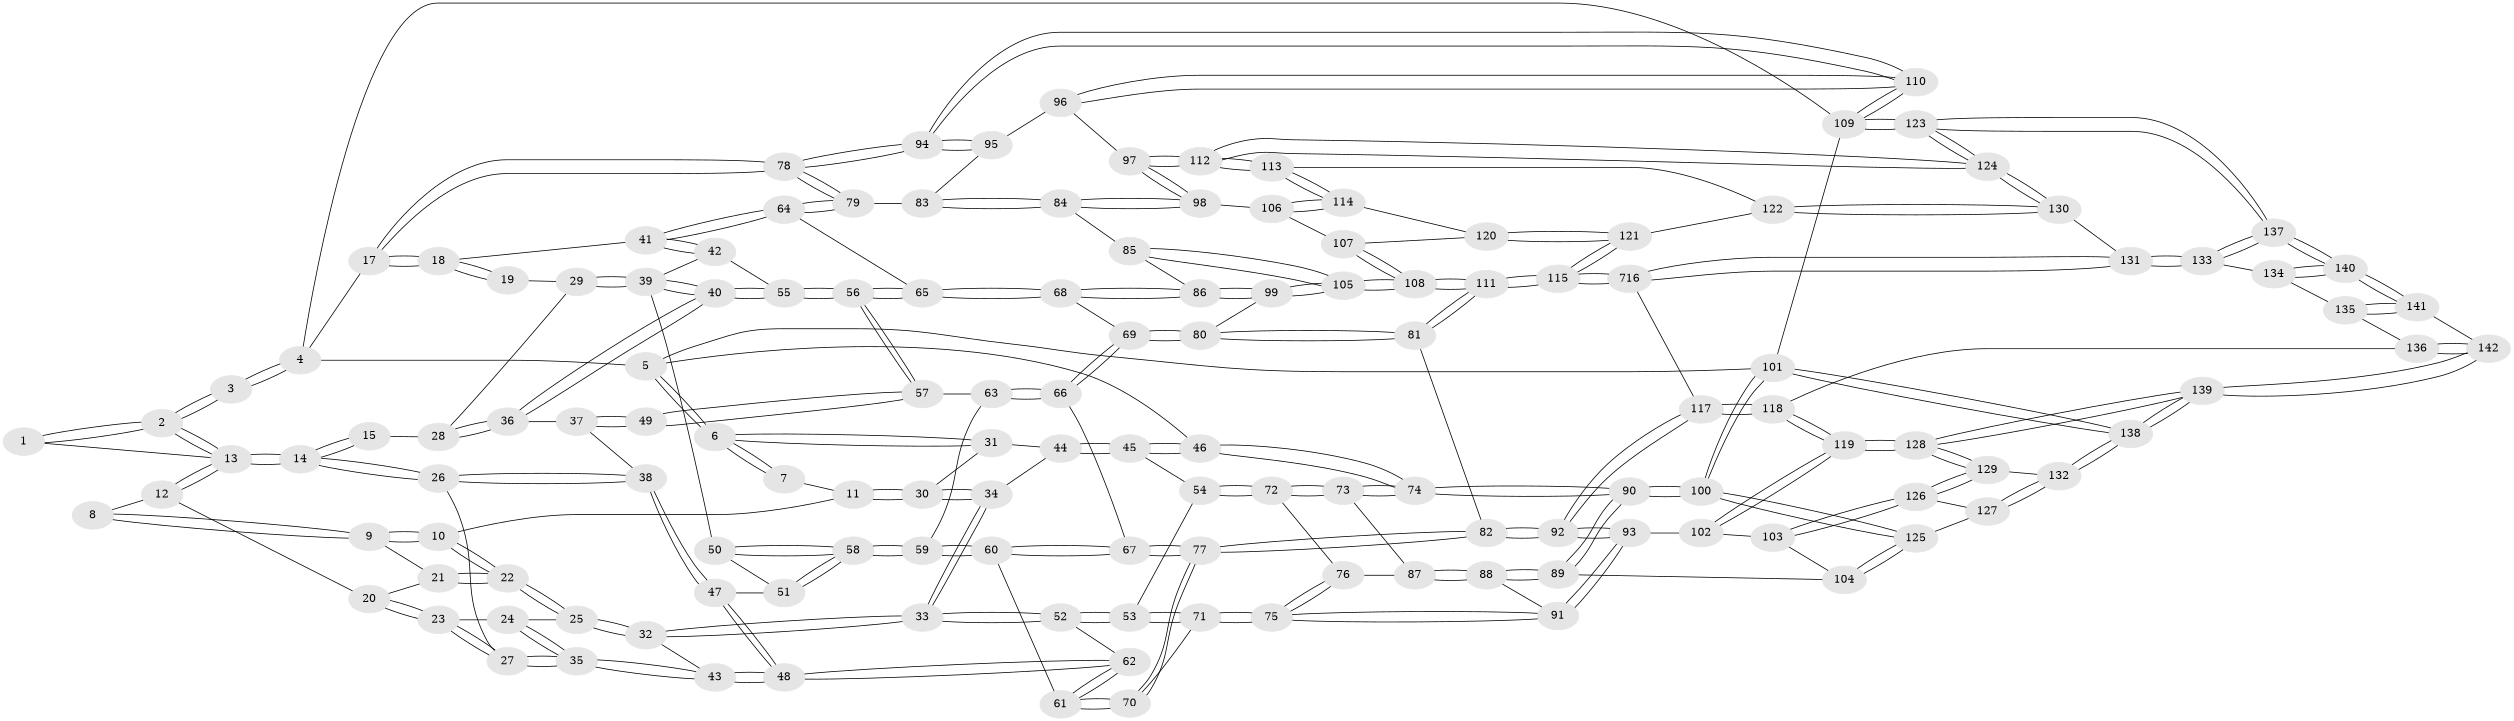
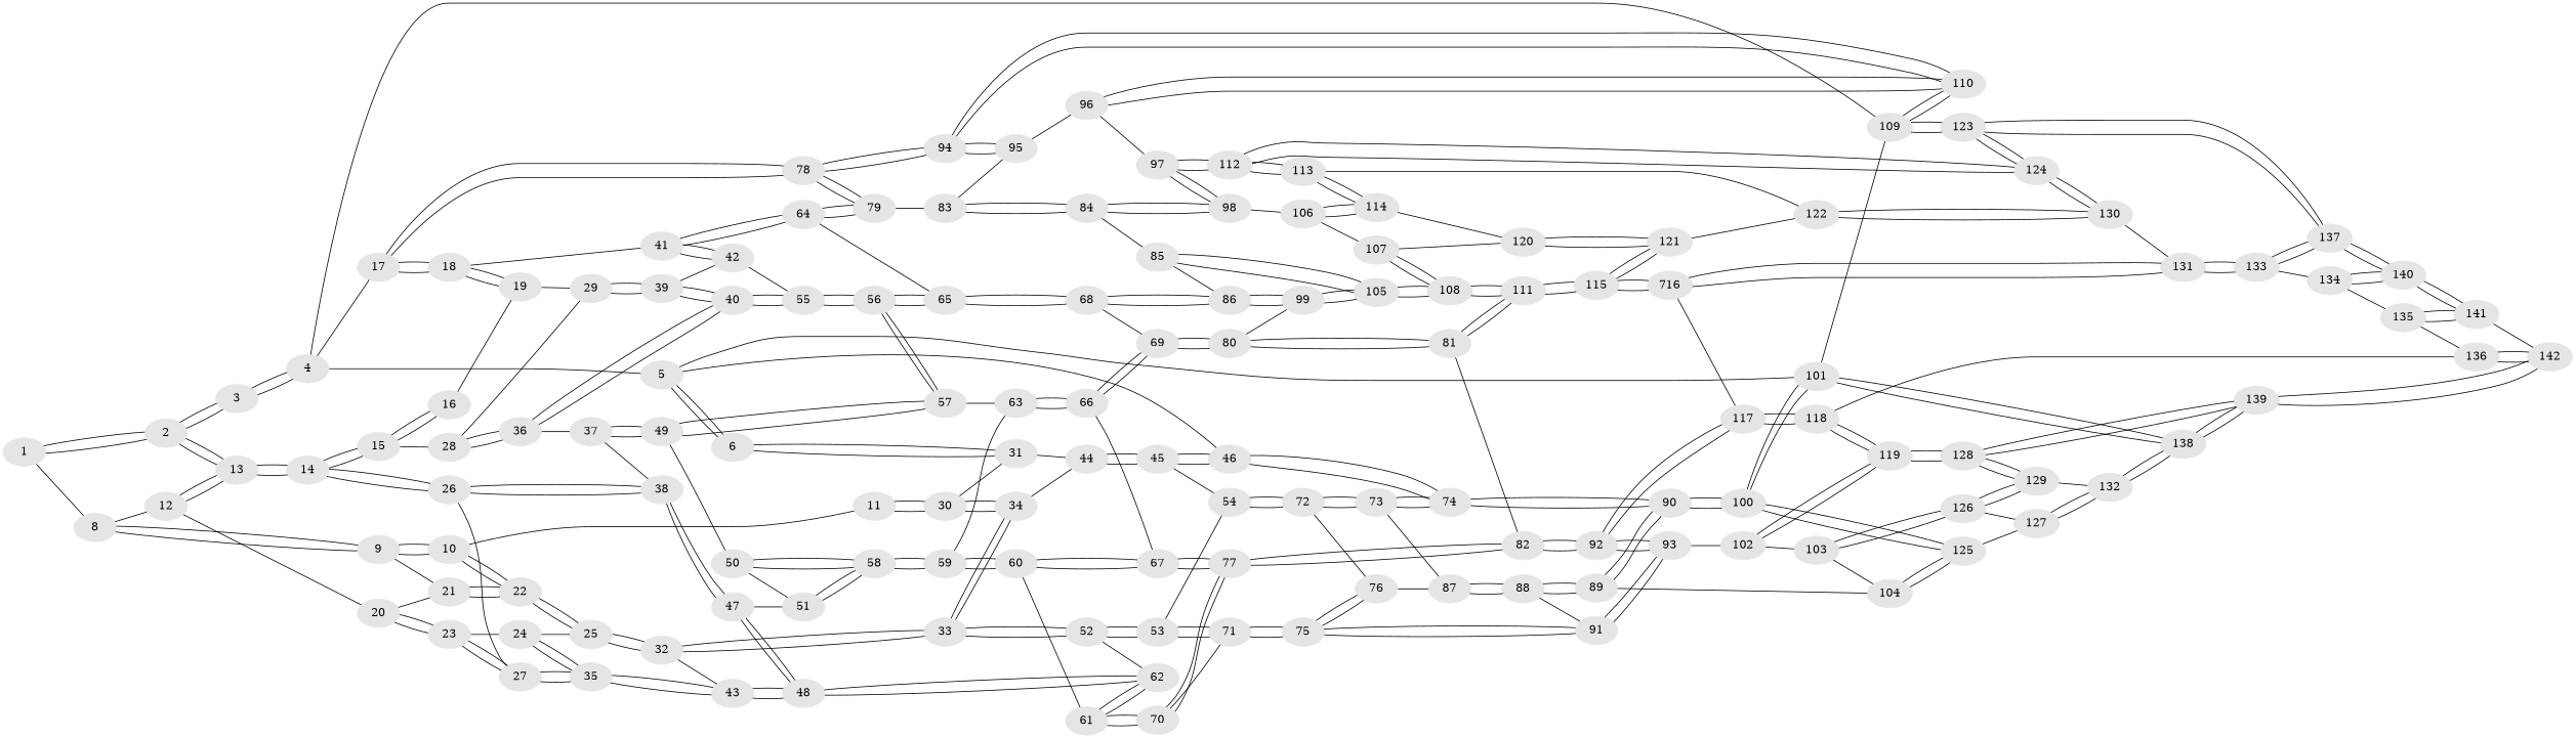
  graph {
    rankdir=LR
    node [color=gray90 style=filled]
    1
    2
    8
    3
    13
    9
    12
    4
    14
    5
    17
    109
    6
    46
    101
    18
    78
    110
    123
-   7
    31
    74
    138
    11
    44
    30
    10
    21
    20
    22
    25
    34
    23
    15
    26
+   16
    28
    27
    38
    19
    29
    36
    41
    79
    94
    42
    64
    39
    24
    32
    35
    43
    33
    47
    37
    40
    45
    52
    48
    62
    53
    49
    55
    50
    57
    51
    56
    65
    54
    72
    90
    58
    63
    59
    71
    75
    73
    76
    68
    66
    60
    61
    67
    70
    77
    69
    83
    86
    80
    82
    99
    81
    91
    87
    88
    100
    93
    92
    95
    84
    111
    105
    115
    117
    85
    98
    96
    106
    108
    89
    104
    125
    102
    118
    103
    119
    97
    112
    113
    124
    107
    114
    127
    139
    126
    128
    129
    120
    121
    137
    n131 [label=716]
    122
    130
    131
    133
    136
    142
    140
    132
    134
    135
    141
    1 -- 2
    1 -- 2
-   1 -- 13
+   1 -- 8
    2 -- 3
    2 -- 3
    2 -- 13
    2 -- 13
    8 -- 9
    8 -- 9
    8 -- 12
    3 -- 4
    3 -- 4
    13 -- 14
    13 -- 14
    9 -- 10
    9 -- 10
    9 -- 21
    12 -- 13
    12 -- 13
    12 -- 20
    4 -- 5
    4 -- 17
    4 -- 109
    14 -- 15
    14 -- 15
    14 -- 26
    14 -- 26
    5 -- 6
    5 -- 6
    5 -- 46
    5 -- 101
    17 -- 18
    17 -- 18
    17 -- 78
    17 -- 78
    109 -- 110
    109 -- 110
    109 -- 123
    109 -- 123
-   6 -- 7
-   6 -- 7
    6 -- 31
    6 -- 31
    46 -- 74
    46 -- 74
    101 -- 109
    101 -- 138
    101 -- 138
    18 -- 19
    18 -- 19
    18 -- 41
    78 -- 79
    78 -- 79
    78 -- 94
    78 -- 94
    123 -- 124
    123 -- 124
    123 -- 137
    123 -- 137
-   7 -- 11
    31 -- 44
    74 -- 90
    74 -- 90
    138 -- 139
    138 -- 139
    11 -- 30
    11 -- 30
    44 -- 45
    44 -- 45
    30 -- 31
    30 -- 34
    30 -- 34
    10 -- 11
    10 -- 22
    10 -- 22
    21 -- 22
    21 -- 22
    20 -- 21
    20 -- 23
    20 -- 23
    22 -- 25
    22 -- 25
    25 -- 32
    25 -- 32
    34 -- 44
    23 -- 27
    23 -- 27
    23 -- 24
+   15 -- 16
+   15 -- 16
    15 -- 28
    26 -- 27
    26 -- 38
    26 -- 38
+   16 -- 19
    28 -- 29
    28 -- 36
    28 -- 36
    27 -- 35
    27 -- 35
    38 -- 47
    38 -- 47
    19 -- 29
    29 -- 39
    29 -- 39
    36 -- 37
    36 -- 40
    36 -- 40
    41 -- 42
    41 -- 42
    41 -- 64
    41 -- 64
    79 -- 83
    94 -- 110
    94 -- 110
    94 -- 95
    94 -- 95
    42 -- 55
    64 -- 79
    64 -- 79
    64 -- 65
    39 -- 42
    39 -- 40
    39 -- 40
    24 -- 25
    24 -- 35
    24 -- 35
    32 -- 43
    32 -- 33
    32 -- 33
    35 -- 43
    35 -- 43
    43 -- 48
    43 -- 48
    33 -- 34
    33 -- 34
    33 -- 52
    33 -- 52
    47 -- 48
    47 -- 48
    47 -- 51
    37 -- 38
    37 -- 49
    37 -- 49
    40 -- 55
    40 -- 55
    45 -- 46
    45 -- 46
    45 -- 54
    52 -- 62
    52 -- 53
    52 -- 53
    48 -- 62
    48 -- 62
    53 -- 54
    53 -- 71
    53 -- 71
-   39 -- 50
+   49 -- 50
    49 -- 57
    49 -- 57
    55 -- 56
    55 -- 56
    50 -- 51
    50 -- 58
    50 -- 58
    57 -- 63
    51 -- 58
    51 -- 58
    56 -- 57
    56 -- 57
    56 -- 65
    56 -- 65
    65 -- 68
    65 -- 68
    54 -- 72
    54 -- 72
    72 -- 73
    72 -- 73
    72 -- 76
    90 -- 100
    90 -- 100
    58 -- 59
    58 -- 59
    63 -- 66
    63 -- 66
    59 -- 63
    59 -- 60
    59 -- 60
    71 -- 75
    71 -- 75
    75 -- 76
    75 -- 76
    75 -- 91
    75 -- 91
    73 -- 74
    73 -- 74
    73 -- 87
    76 -- 87
    68 -- 69
    68 -- 86
    68 -- 86
    66 -- 67
    66 -- 69
    66 -- 69
    60 -- 61
    60 -- 67
    60 -- 67
    61 -- 62
    61 -- 62
    61 -- 70
    61 -- 70
    67 -- 77
    67 -- 77
    70 -- 71
    70 -- 77
    70 -- 77
    77 -- 82
    77 -- 82
    69 -- 80
    69 -- 80
    83 -- 95
    83 -- 84
    83 -- 84
    86 -- 99
    86 -- 99
    80 -- 99
    80 -- 81
    80 -- 81
    82 -- 92
    82 -- 92
    99 -- 105
    99 -- 105
    81 -- 82
    81 -- 111
    81 -- 111
    91 -- 93
    91 -- 93
    87 -- 88
    87 -- 88
    88 -- 91
    88 -- 89
    88 -- 89
    100 -- 101
    100 -- 101
    100 -- 125
    100 -- 125
    93 -- 102
    92 -- 93
    92 -- 93
    92 -- 117
    92 -- 117
    95 -- 96
    84 -- 85
    84 -- 98
    84 -- 98
    111 -- 115
    111 -- 115
    105 -- 108
    105 -- 108
    115 -- 121
    115 -- 121
    115 -- n131
    115 -- n131
    117 -- 118
    117 -- 118
    85 -- 86
    85 -- 105
    85 -- 105
    98 -- 106
    96 -- 110
    96 -- 110
    96 -- 97
    106 -- 107
    106 -- 114
    106 -- 114
    108 -- 111
    108 -- 111
    89 -- 90
    89 -- 90
    89 -- 104
    104 -- 125
    104 -- 125
    125 -- 127
    102 -- 103
    102 -- 119
    102 -- 119
    118 -- 119
    118 -- 119
    118 -- 136
    103 -- 104
    103 -- 126
    103 -- 126
    119 -- 128
    119 -- 128
    97 -- 98
    97 -- 98
    97 -- 112
    97 -- 112
    112 -- 113
    112 -- 113
    112 -- 124
    112 -- 124
    113 -- 114
    113 -- 114
    113 -- 122
    124 -- 130
    124 -- 130
    107 -- 108
    107 -- 108
    107 -- 120
    114 -- 120
    127 -- 132
    127 -- 132
    139 -- 142
    139 -- 142
    126 -- 127
    126 -- 129
    126 -- 129
    128 -- 139
    128 -- 139
    128 -- 129
    128 -- 129
    129 -- 132
    120 -- 121
    120 -- 121
    121 -- 122
    137 -- 140
    137 -- 140
    n131 -- 117
    n131 -- 131
    n131 -- 131
    122 -- 130
    122 -- 130
    130 -- 131
    131 -- 133
    131 -- 133
    133 -- 137
    133 -- 137
    133 -- 134
    136 -- 142
    136 -- 142
    140 -- 141
    140 -- 141
    132 -- 138
    132 -- 138
    134 -- 140
    134 -- 140
    134 -- 135
    135 -- 136
    135 -- 141
    135 -- 141
    141 -- 142
  }
